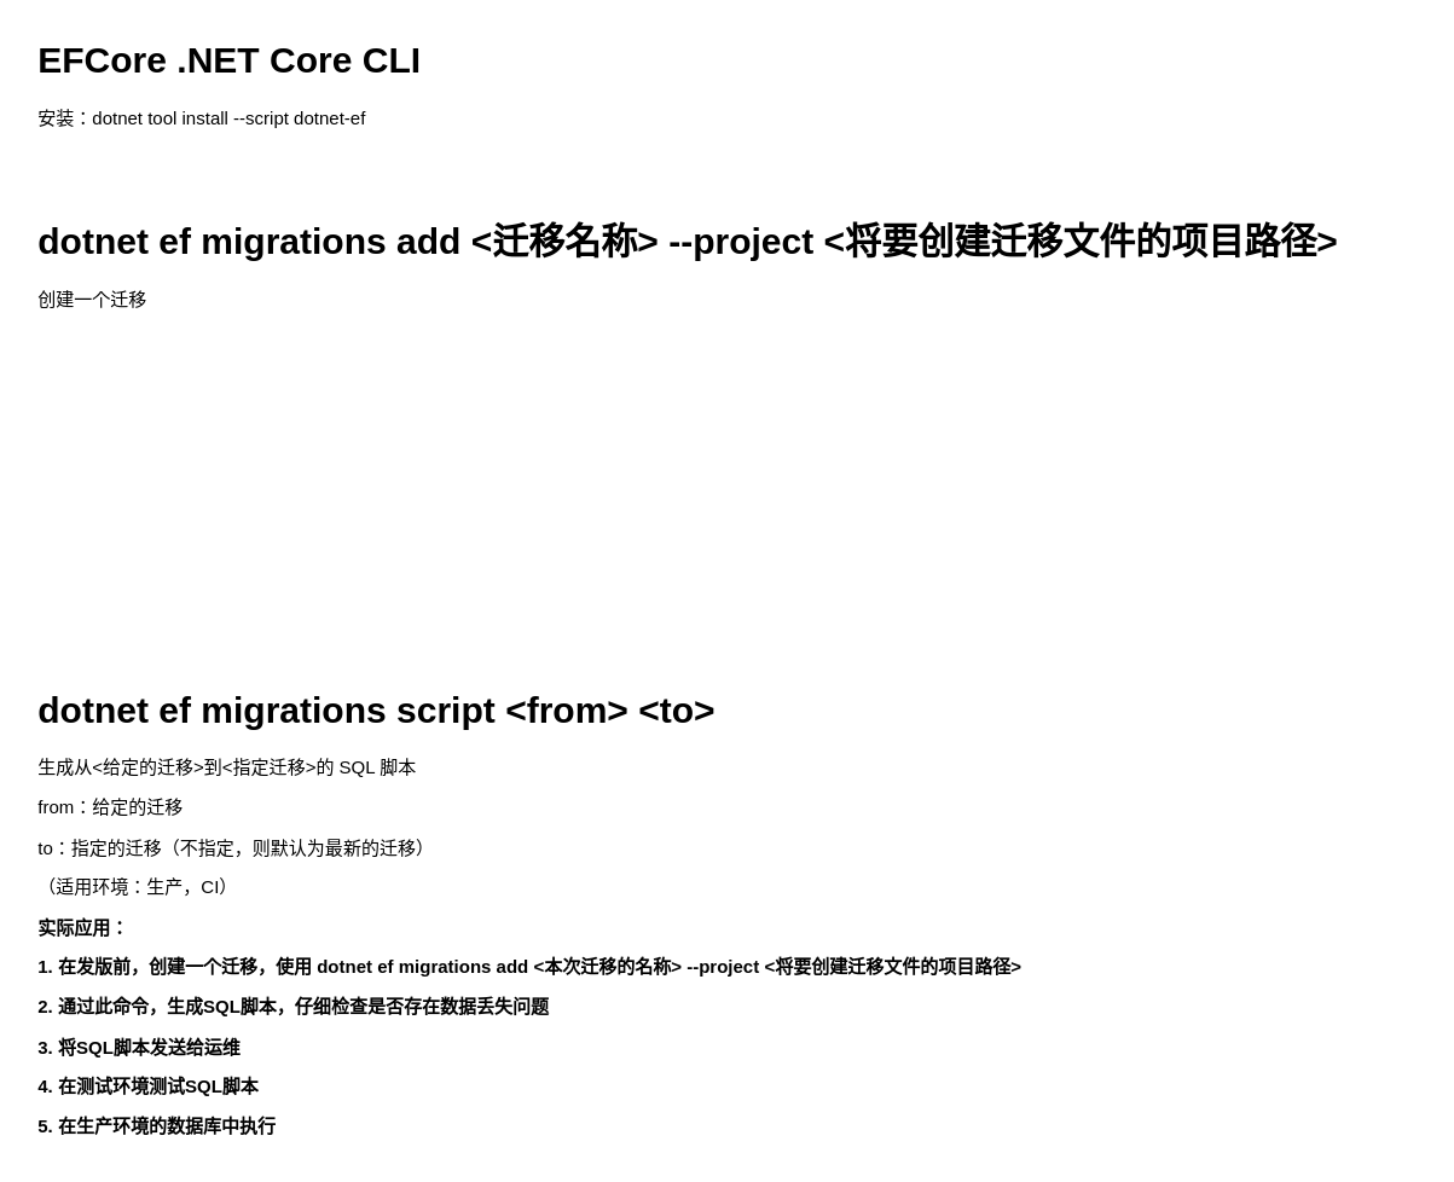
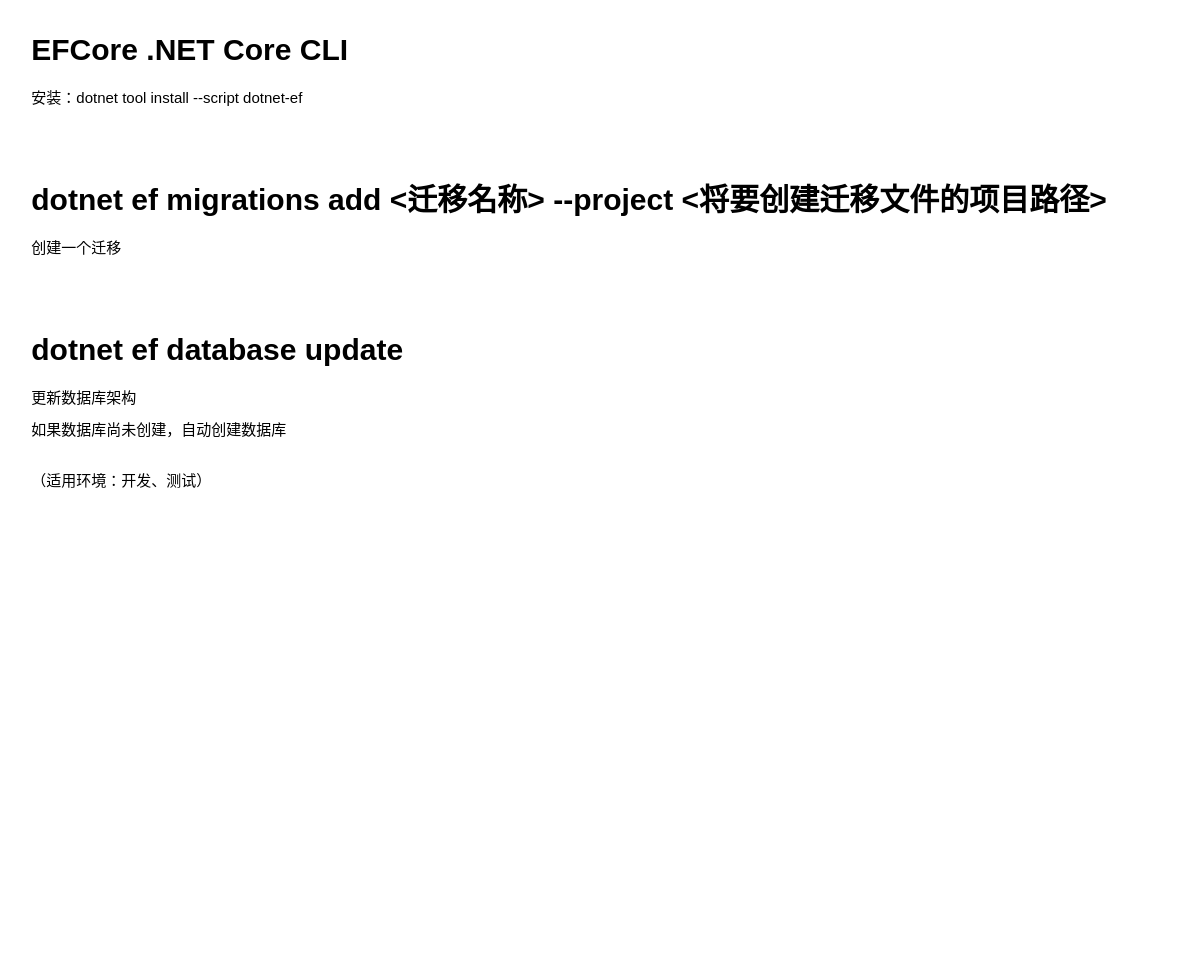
  <mxCell id="0" />
  <mxCell id="1" parent="0" />
  <mxCell id="2" value="&lt;h1&gt;EFCore .NET Core CLI&lt;/h1&gt;&lt;p&gt;安装：dotnet tool install --script dotnet-ef&lt;/p&gt;" style="text;html=1;strokeColor=none;fillColor=none;spacing=5;spacingTop=-20;whiteSpace=wrap;overflow=hidden;rounded=0;" vertex="1" parent="1"><mxGeometry x="20" y="20" width="370" height="70" as="geometry" /></mxCell>
  <mxCell id="3" value="&lt;h1&gt;dotnet ef migrations add &amp;lt;迁移名称&amp;gt; --project &amp;lt;将要创建迁移文件的项目路径&amp;gt;&lt;/h1&gt;&lt;p&gt;创建一个迁移&lt;/p&gt;" style="text;html=1;strokeColor=none;fillColor=none;spacing=5;spacingTop=-20;whiteSpace=wrap;overflow=hidden;rounded=0;" vertex="1" parent="1"><mxGeometry x="20" y="140" width="920" height="90" as="geometry" /></mxCell>
- <mxCell id="5" value="&lt;h1&gt;dotnet ef migrations script &amp;lt;from&amp;gt; &amp;lt;to&amp;gt;&lt;/h1&gt;&lt;p&gt;生成从&amp;lt;给定的迁移&amp;gt;到&amp;lt;指定迁移&amp;gt;的 SQL 脚本&lt;/p&gt;&lt;p&gt;from：给定的迁移&lt;/p&gt;&lt;p&gt;to：指定的迁移（不指定，则默认为最新的迁移）&lt;/p&gt;&lt;p&gt;（适用环境：生产，CI）&lt;/p&gt;&lt;p&gt;&lt;b&gt;实际应用：&lt;/b&gt;&lt;/p&gt;&lt;p&gt;&lt;b&gt;1. 在发版前，创建一个迁移，使用 dotnet ef migrations add &amp;lt;本次迁移的名称&amp;gt; --project &amp;lt;将要创建迁移文件的项目路径&amp;gt;&lt;/b&gt;&lt;/p&gt;&lt;p&gt;&lt;b&gt;2. 通过此命令，生成SQL脚本，仔细检查是否存在数据丢失问题&lt;/b&gt;&lt;/p&gt;&lt;p&gt;&lt;b&gt;3. 将SQL脚本发送给运维&lt;/b&gt;&lt;/p&gt;&lt;p&gt;&lt;b&gt;4. 在测试环境测试SQL脚本&lt;/b&gt;&lt;/p&gt;&lt;p&gt;&lt;b&gt;5. 在生产环境的数据库中执行&lt;/b&gt;&lt;/p&gt;&lt;p&gt;&lt;br&gt;&lt;/p&gt;" style="text;html=1;strokeColor=none;fillColor=none;spacing=5;spacingTop=-20;whiteSpace=wrap;overflow=hidden;rounded=0;" vertex="1" parent="1"><mxGeometry x="20" y="450" width="920" height="310" as="geometry" /></mxCell>
+ <mxCell id="4" value="&lt;h1&gt;dotnet ef database update&lt;/h1&gt;&lt;p&gt;更新数据库架构&lt;/p&gt;&lt;p&gt;如果数据库尚未创建，自动创建数据库&lt;/p&gt;&lt;p&gt;&lt;br&gt;（适用环境：开发、测试）&lt;br&gt;&lt;/p&gt;" style="text;html=1;strokeColor=none;fillColor=none;spacing=5;spacingTop=-20;whiteSpace=wrap;overflow=hidden;rounded=0;" vertex="1" parent="1"><mxGeometry x="20" y="260" width="380" height="130" as="geometry" /></mxCell>
